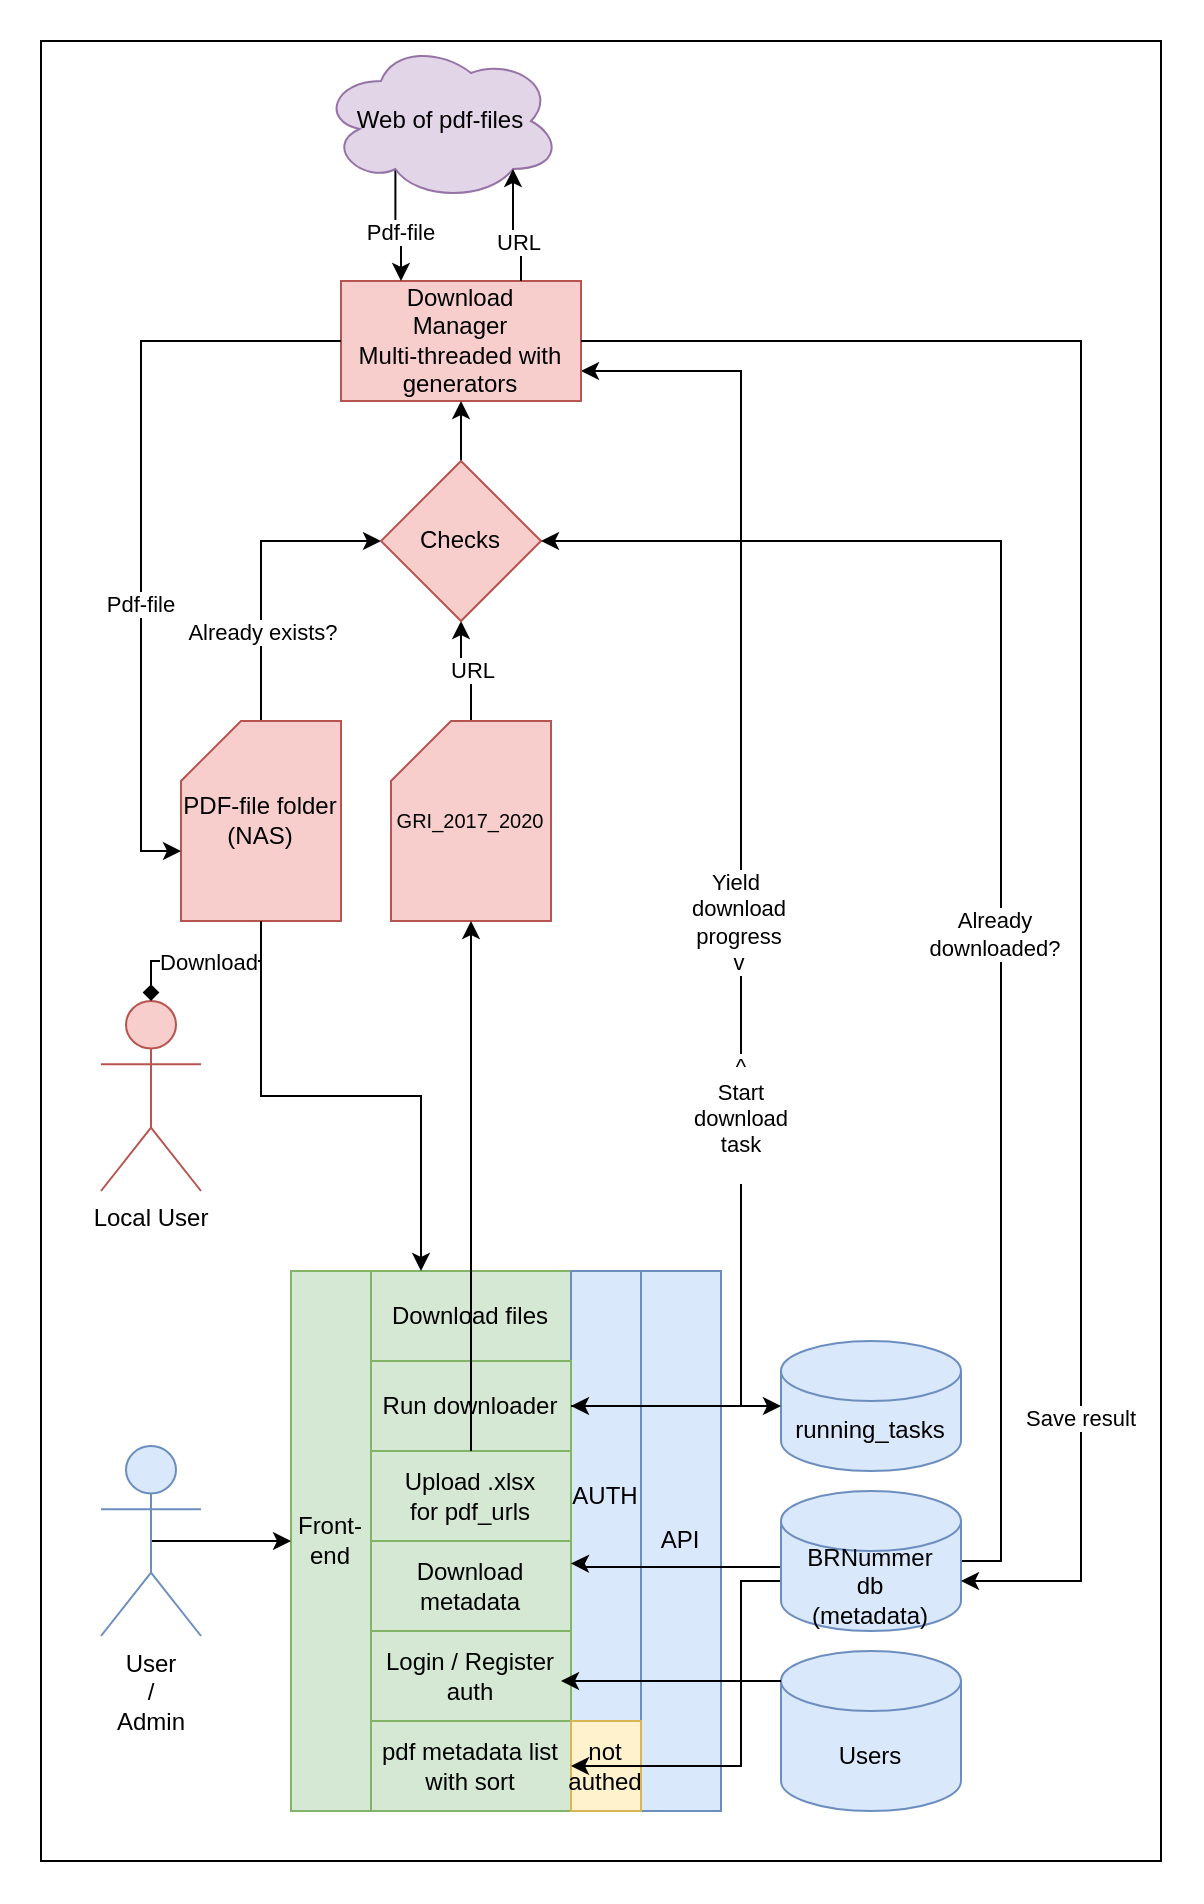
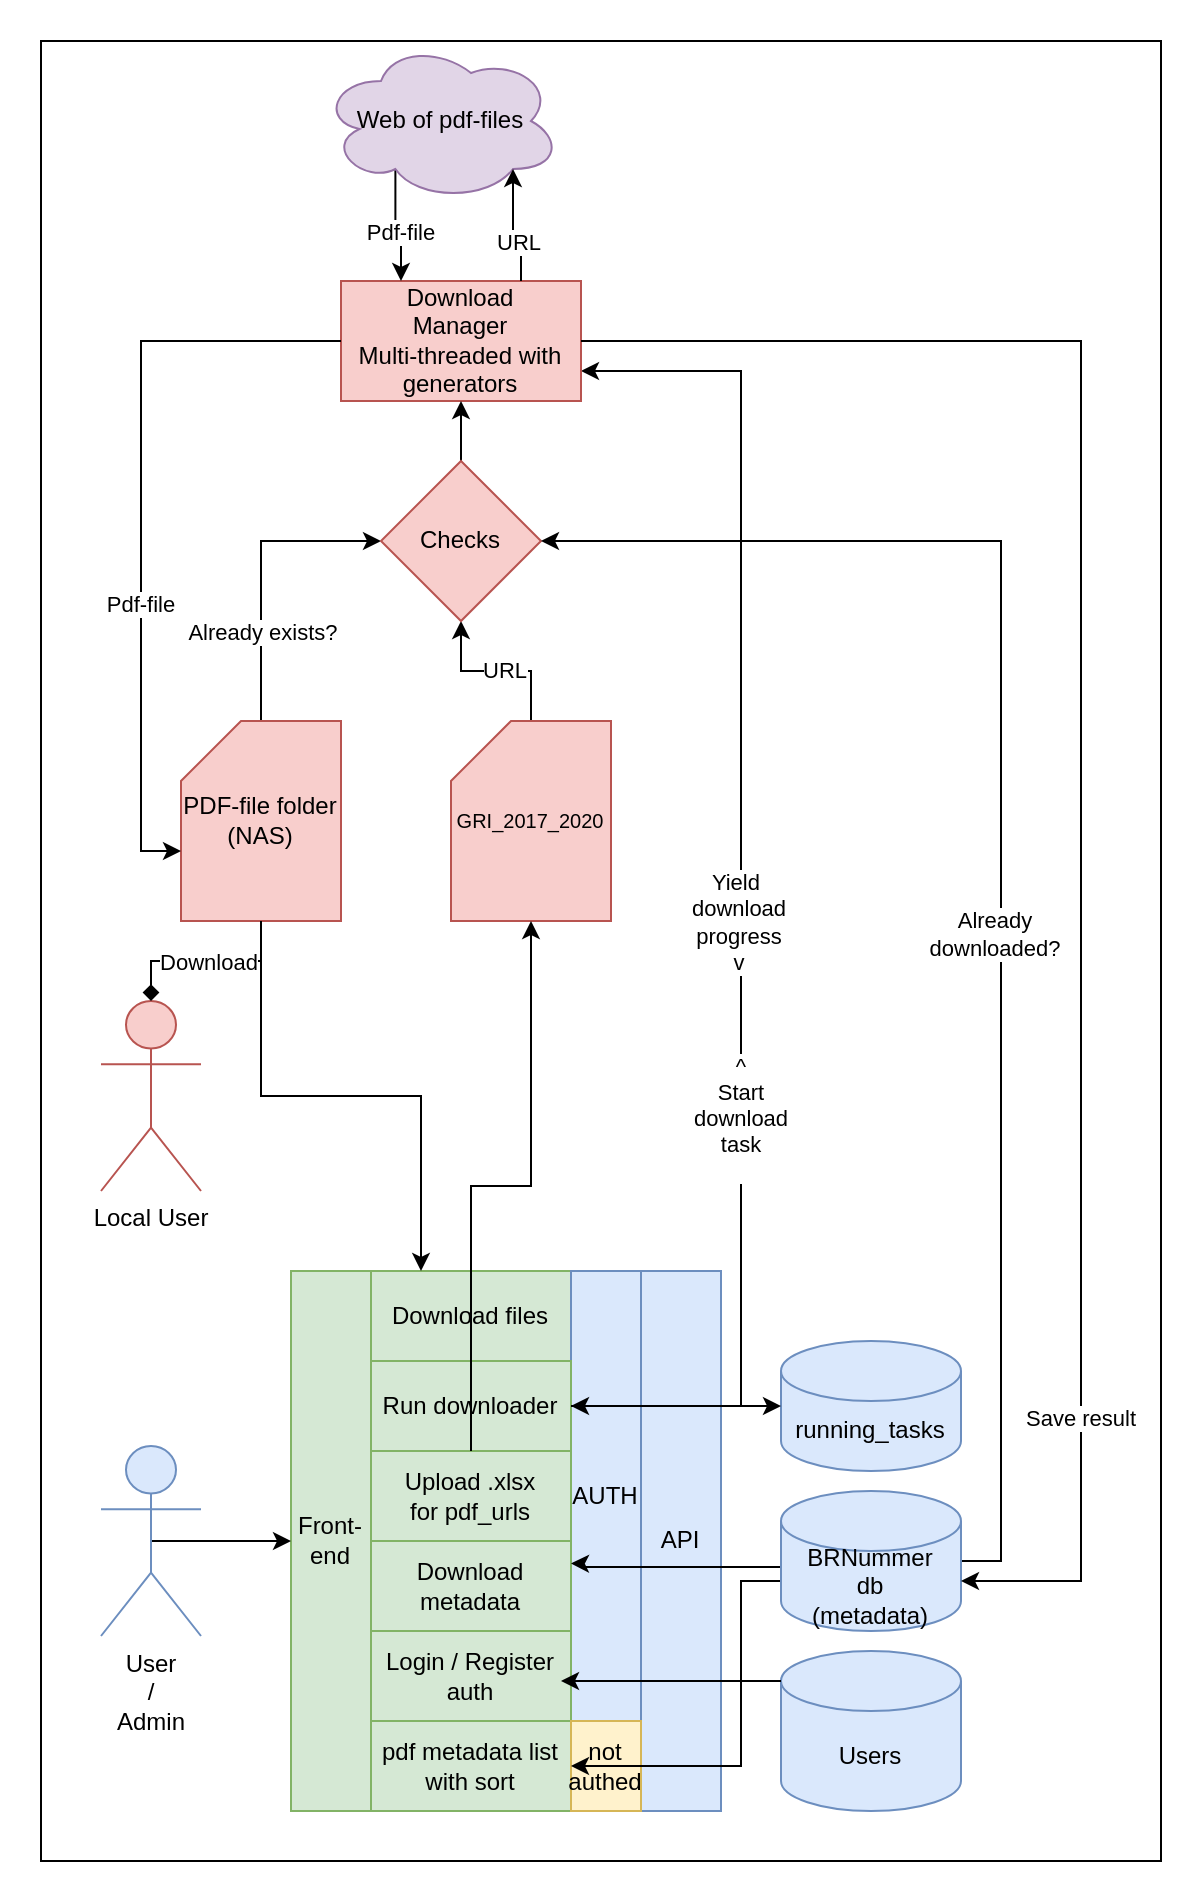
  <mxCell id="0" />
  <mxCell id="1" parent="0" />
  <mxCell id="2" value="" style="rounded=0;whiteSpace=wrap;html=1;" vertex="1" parent="1"><mxGeometry x="20" y="20" width="560" height="910" as="geometry" /></mxCell>
  <mxCell id="3" value="Download files" style="rounded=0;whiteSpace=wrap;html=1;fillColor=#d5e8d4;strokeColor=#82b366;" vertex="1" parent="1"><mxGeometry x="185" y="635" width="100" height="45" as="geometry" /></mxCell>
  <mxCell id="4" value="API" style="rounded=0;whiteSpace=wrap;html=1;fillColor=#dae8fc;strokeColor=#6c8ebf;" parent="1" vertex="1"><mxGeometry x="320" y="635" width="40" height="270" as="geometry" /></mxCell>
  <mxCell id="5" value="AUTH" style="rounded=0;whiteSpace=wrap;html=1;fillColor=#dae8fc;strokeColor=#6c8ebf;" parent="1" vertex="1"><mxGeometry x="285" y="635" width="35" height="225" as="geometry" /></mxCell>
  <mxCell id="6" value="Front-end" style="rounded=0;whiteSpace=wrap;html=1;fillColor=#d5e8d4;strokeColor=#82b366;" parent="1" vertex="1"><mxGeometry x="145" y="635" width="40" height="270" as="geometry" /></mxCell>
  <mxCell id="7" style="edgeStyle=orthogonalEdgeStyle;rounded=0;orthogonalLoop=1;jettySize=auto;html=1;exitX=1;exitY=0.5;exitDx=0;exitDy=0;startArrow=classic;startFill=1;entryX=1;entryY=0.75;entryDx=0;entryDy=0;" edge="1" parent="1" source="10" target="16"><mxGeometry relative="1" as="geometry"><mxPoint x="285" y="180" as="targetPoint" /><Array as="points"><mxPoint x="370" y="703" /><mxPoint x="370" y="185" /></Array></mxGeometry></mxCell>
  <mxCell id="8" value="Yield&amp;nbsp;&lt;br&gt;download&lt;br&gt;progress&lt;div&gt;v&lt;/div&gt;" style="edgeLabel;html=1;align=center;verticalAlign=middle;resizable=0;points=[];" vertex="1" connectable="0" parent="7"><mxGeometry x="-0.084" y="2" relative="1" as="geometry"><mxPoint y="-14" as="offset" /></mxGeometry></mxCell>
  <mxCell id="9" value="^&lt;br&gt;Start&lt;br&gt;download&lt;br&gt;task&lt;div&gt;&lt;br&gt;&lt;/div&gt;" style="edgeLabel;html=1;align=center;verticalAlign=middle;resizable=0;points=[];" vertex="1" connectable="0" parent="7"><mxGeometry x="-0.325" y="1" relative="1" as="geometry"><mxPoint y="1" as="offset" /></mxGeometry></mxCell>
  <mxCell id="10" value="Run downloader" style="rounded=0;whiteSpace=wrap;html=1;fillColor=#d5e8d4;strokeColor=#82b366;" vertex="1" parent="1"><mxGeometry x="185" y="680" width="100" height="45" as="geometry" /></mxCell>
  <mxCell id="11" value="Upload&lt;span style=&quot;background-color: initial;&quot;&gt;&amp;nbsp;.xlsx&lt;/span&gt;&lt;div&gt;&lt;span style=&quot;background-color: initial;&quot;&gt;for pdf_urls&lt;/span&gt;&lt;/div&gt;" style="rounded=0;whiteSpace=wrap;html=1;fillColor=#d5e8d4;strokeColor=#82b366;" vertex="1" parent="1"><mxGeometry x="185" y="725" width="100" height="45" as="geometry" /></mxCell>
  <mxCell id="12" value="Download metadata" style="rounded=0;whiteSpace=wrap;html=1;fillColor=#d5e8d4;strokeColor=#82b366;" vertex="1" parent="1"><mxGeometry x="185" y="770" width="100" height="45" as="geometry" /></mxCell>
  <mxCell id="13" value="pdf metadata list with sort" style="rounded=0;whiteSpace=wrap;html=1;fillColor=#d5e8d4;strokeColor=#82b366;" vertex="1" parent="1"><mxGeometry x="185" y="860" width="100" height="45" as="geometry" /></mxCell>
  <mxCell id="14" value="Login / Register&lt;br&gt;auth" style="rounded=0;whiteSpace=wrap;html=1;fillColor=#d5e8d4;strokeColor=#82b366;" vertex="1" parent="1"><mxGeometry x="185" y="815" width="100" height="45" as="geometry" /></mxCell>
  <mxCell id="15" value="not authed" style="rounded=0;whiteSpace=wrap;html=1;fillColor=#fff2cc;strokeColor=#d6b656;" vertex="1" parent="1"><mxGeometry x="285" y="860" width="35" height="45" as="geometry" /></mxCell>
  <mxCell id="16" value="Download&lt;br&gt;Manager&lt;div&gt;Multi-threaded with generators&lt;/div&gt;" style="rounded=0;whiteSpace=wrap;html=1;fillColor=#f8cecc;strokeColor=#b85450;" parent="1" vertex="1"><mxGeometry x="170" y="140" width="120" height="60" as="geometry" /></mxCell>
  <mxCell id="17" style="edgeStyle=orthogonalEdgeStyle;rounded=0;orthogonalLoop=1;jettySize=auto;html=1;exitX=0.5;exitY=0;exitDx=0;exitDy=0;exitPerimeter=0;entryX=0;entryY=0.5;entryDx=0;entryDy=0;" parent="1" source="20" target="28" edge="1"><mxGeometry relative="1" as="geometry" /></mxCell>
  <mxCell id="18" value="Already exists?" style="edgeLabel;html=1;align=center;verticalAlign=middle;resizable=0;points=[];" parent="17" vertex="1" connectable="0"><mxGeometry x="-0.4" relative="1" as="geometry"><mxPoint as="offset" /></mxGeometry></mxCell>
  <mxCell id="19" style="edgeStyle=orthogonalEdgeStyle;rounded=0;orthogonalLoop=1;jettySize=auto;html=1;exitX=0.5;exitY=1;exitDx=0;exitDy=0;exitPerimeter=0;entryX=0.25;entryY=0;entryDx=0;entryDy=0;" edge="1" parent="1" source="20" target="3"><mxGeometry relative="1" as="geometry" /></mxCell>
  <mxCell id="20" value="PDF-file folder&lt;div&gt;(NAS)&lt;/div&gt;" style="shape=card;whiteSpace=wrap;html=1;fillColor=#f8cecc;strokeColor=#b85450;" parent="1" vertex="1"><mxGeometry x="90" y="360" width="80" height="100" as="geometry" /></mxCell>
  <mxCell id="21" style="edgeStyle=orthogonalEdgeStyle;rounded=0;orthogonalLoop=1;jettySize=auto;html=1;exitX=0.5;exitY=0;exitDx=0;exitDy=0;exitPerimeter=0;entryX=0.5;entryY=1;entryDx=0;entryDy=0;" parent="1" source="23" target="28" edge="1"><mxGeometry relative="1" as="geometry" /></mxCell>
  <mxCell id="22" value="URL" style="edgeLabel;html=1;align=center;verticalAlign=middle;resizable=0;points=[];" parent="21" vertex="1" connectable="0"><mxGeometry x="-0.08" y="-1" relative="1" as="geometry"><mxPoint as="offset" /></mxGeometry></mxCell>
- <mxCell id="23" value="&lt;font style=&quot;font-size: 10px;&quot;&gt;GRI_2017_2020&lt;/font&gt;" style="shape=card;whiteSpace=wrap;html=1;fillColor=#f8cecc;strokeColor=#b85450;" parent="1" vertex="1"><mxGeometry x="195" y="360" width="80" height="100" as="geometry" /></mxCell>
+ <mxCell id="23" value="&lt;font style=&quot;font-size: 10px;&quot;&gt;GRI_2017_2020&lt;/font&gt;" style="shape=card;whiteSpace=wrap;html=1;fillColor=#f8cecc;strokeColor=#b85450;" parent="1" vertex="1"><mxGeometry x="225" y="360" width="80" height="100" as="geometry" /></mxCell>
  <mxCell id="24" style="edgeStyle=orthogonalEdgeStyle;rounded=0;orthogonalLoop=1;jettySize=auto;html=1;exitX=0.31;exitY=0.8;exitDx=0;exitDy=0;exitPerimeter=0;entryX=0.25;entryY=0;entryDx=0;entryDy=0;" parent="1" source="26" target="16" edge="1"><mxGeometry relative="1" as="geometry" /></mxCell>
  <mxCell id="25" value="Pdf-file" style="edgeLabel;html=1;align=center;verticalAlign=middle;resizable=0;points=[];" parent="24" vertex="1" connectable="0"><mxGeometry x="0.054" y="2" relative="1" as="geometry"><mxPoint as="offset" /></mxGeometry></mxCell>
  <mxCell id="26" value="Web of pdf-files" style="ellipse;shape=cloud;whiteSpace=wrap;html=1;fillColor=#e1d5e7;strokeColor=#9673a6;" parent="1" vertex="1"><mxGeometry x="160" y="20" width="120" height="80" as="geometry" /></mxCell>
  <mxCell id="27" style="edgeStyle=orthogonalEdgeStyle;rounded=0;orthogonalLoop=1;jettySize=auto;html=1;exitX=0.5;exitY=0;exitDx=0;exitDy=0;entryX=0.5;entryY=1;entryDx=0;entryDy=0;" parent="1" source="28" target="16" edge="1"><mxGeometry relative="1" as="geometry" /></mxCell>
  <mxCell id="28" value="Checks" style="rhombus;whiteSpace=wrap;html=1;fillColor=#f8cecc;strokeColor=#b85450;" parent="1" vertex="1"><mxGeometry x="190" y="230" width="80" height="80" as="geometry" /></mxCell>
  <mxCell id="29" style="edgeStyle=orthogonalEdgeStyle;rounded=0;orthogonalLoop=1;jettySize=auto;html=1;exitX=0.75;exitY=0;exitDx=0;exitDy=0;entryX=0.8;entryY=0.8;entryDx=0;entryDy=0;entryPerimeter=0;" parent="1" source="16" target="26" edge="1"><mxGeometry relative="1" as="geometry" /></mxCell>
  <mxCell id="30" value="URL" style="edgeLabel;html=1;align=center;verticalAlign=middle;resizable=0;points=[];" parent="29" vertex="1" connectable="0"><mxGeometry x="-0.267" relative="1" as="geometry"><mxPoint as="offset" /></mxGeometry></mxCell>
  <mxCell id="31" style="edgeStyle=orthogonalEdgeStyle;rounded=0;orthogonalLoop=1;jettySize=auto;html=1;exitX=0;exitY=0.5;exitDx=0;exitDy=0;entryX=0;entryY=0;entryDx=0;entryDy=65;entryPerimeter=0;" parent="1" source="16" target="20" edge="1"><mxGeometry relative="1" as="geometry" /></mxCell>
  <mxCell id="32" value="Pdf-file" style="edgeLabel;html=1;align=center;verticalAlign=middle;resizable=0;points=[];" parent="31" vertex="1" connectable="0"><mxGeometry x="0.232" y="-1" relative="1" as="geometry"><mxPoint as="offset" /></mxGeometry></mxCell>
  <mxCell id="33" style="edgeStyle=orthogonalEdgeStyle;rounded=0;orthogonalLoop=1;jettySize=auto;html=1;entryX=0;entryY=0.5;entryDx=0;entryDy=0;exitX=1;exitY=0.25;exitDx=0;exitDy=0;startArrow=classic;startFill=1;" edge="1" parent="1" source="12" target="15"><mxGeometry relative="1" as="geometry"><mxPoint x="290" y="783" as="sourcePoint" /><Array as="points"><mxPoint x="290" y="781" /><mxPoint x="290" y="783" /><mxPoint x="390" y="783" /><mxPoint x="390" y="790" /><mxPoint x="370" y="790" /><mxPoint x="370" y="883" /></Array></mxGeometry></mxCell>
  <mxCell id="34" style="edgeStyle=orthogonalEdgeStyle;rounded=0;orthogonalLoop=1;jettySize=auto;html=1;exitX=1;exitY=0.5;exitDx=0;exitDy=0;exitPerimeter=0;entryX=1;entryY=0.5;entryDx=0;entryDy=0;" edge="1" parent="1" source="36" target="28"><mxGeometry relative="1" as="geometry" /></mxCell>
  <mxCell id="35" value="Already&lt;br&gt;downloaded?" style="edgeLabel;html=1;align=center;verticalAlign=middle;resizable=0;points=[];" vertex="1" connectable="0" parent="34"><mxGeometry x="-0.121" y="4" relative="1" as="geometry"><mxPoint as="offset" /></mxGeometry></mxCell>
  <mxCell id="36" value="BRNummer&lt;div&gt;db&lt;br&gt;(metadata)&lt;/div&gt;" style="shape=cylinder3;whiteSpace=wrap;html=1;boundedLbl=1;backgroundOutline=1;size=15;fillColor=#dae8fc;strokeColor=#6c8ebf;" parent="1" vertex="1"><mxGeometry x="390" y="745" width="90" height="70" as="geometry" /></mxCell>
  <mxCell id="37" value="Users" style="shape=cylinder3;whiteSpace=wrap;html=1;boundedLbl=1;backgroundOutline=1;size=15;fillColor=#dae8fc;strokeColor=#6c8ebf;" parent="1" vertex="1"><mxGeometry x="390" y="825" width="90" height="80" as="geometry" /></mxCell>
  <mxCell id="38" style="edgeStyle=orthogonalEdgeStyle;rounded=0;orthogonalLoop=1;jettySize=auto;html=1;exitX=0.5;exitY=0.5;exitDx=0;exitDy=0;exitPerimeter=0;entryX=0;entryY=0.5;entryDx=0;entryDy=0;" edge="1" parent="1" source="39" target="6"><mxGeometry relative="1" as="geometry" /></mxCell>
  <mxCell id="39" value="User&lt;br&gt;/&lt;br&gt;Admin" style="shape=umlActor;verticalLabelPosition=bottom;verticalAlign=top;html=1;outlineConnect=0;fillColor=#dae8fc;strokeColor=#6c8ebf;" parent="1" vertex="1"><mxGeometry x="50" y="722.5" width="50" height="95" as="geometry" /></mxCell>
  <mxCell id="40" value="Local User" style="shape=umlActor;verticalLabelPosition=bottom;verticalAlign=top;html=1;outlineConnect=0;fillColor=#f8cecc;strokeColor=#b85450;" parent="1" vertex="1"><mxGeometry x="50" y="500" width="50" height="95" as="geometry" /></mxCell>
  <mxCell id="41" style="edgeStyle=orthogonalEdgeStyle;rounded=0;orthogonalLoop=1;jettySize=auto;html=1;exitX=0.5;exitY=1;exitDx=0;exitDy=0;exitPerimeter=0;entryX=0.5;entryY=0;entryDx=0;entryDy=0;entryPerimeter=0;endArrow=diamond;" parent="1" source="20" target="40" edge="1"><mxGeometry relative="1" as="geometry" /></mxCell>
  <mxCell id="42" value="Download" style="edgeLabel;html=1;align=center;verticalAlign=middle;resizable=0;points=[];" parent="41" vertex="1" connectable="0"><mxGeometry x="-0.011" relative="1" as="geometry"><mxPoint as="offset" /></mxGeometry></mxCell>
  <mxCell id="43" value="running_tasks" style="shape=cylinder3;whiteSpace=wrap;html=1;boundedLbl=1;backgroundOutline=1;size=15;fillColor=#dae8fc;strokeColor=#6c8ebf;" vertex="1" parent="1"><mxGeometry x="390" y="670" width="90" height="65" as="geometry" /></mxCell>
  <mxCell id="44" style="edgeStyle=orthogonalEdgeStyle;rounded=0;orthogonalLoop=1;jettySize=auto;html=1;exitX=0.5;exitY=0;exitDx=0;exitDy=0;" edge="1" parent="1" source="11" target="23"><mxGeometry relative="1" as="geometry" /></mxCell>
  <mxCell id="45" style="edgeStyle=orthogonalEdgeStyle;rounded=0;orthogonalLoop=1;jettySize=auto;html=1;exitX=1;exitY=0.5;exitDx=0;exitDy=0;entryX=0;entryY=0.5;entryDx=0;entryDy=0;entryPerimeter=0;" edge="1" parent="1" source="10" target="43"><mxGeometry relative="1" as="geometry" /></mxCell>
  <mxCell id="46" style="edgeStyle=orthogonalEdgeStyle;rounded=0;orthogonalLoop=1;jettySize=auto;html=1;exitX=1;exitY=0.5;exitDx=0;exitDy=0;" edge="1" parent="1" source="16"><mxGeometry relative="1" as="geometry"><mxPoint x="480" y="790" as="targetPoint" /><Array as="points"><mxPoint x="540" y="170" /><mxPoint x="540" y="790" /><mxPoint x="480" y="790" /></Array></mxGeometry></mxCell>
  <mxCell id="47" value="Save result" style="edgeLabel;html=1;align=center;verticalAlign=middle;resizable=0;points=[];" vertex="1" connectable="0" parent="46"><mxGeometry x="-0.006" y="-1" relative="1" as="geometry"><mxPoint y="326" as="offset" /></mxGeometry></mxCell>
  <mxCell id="48" style="edgeStyle=orthogonalEdgeStyle;rounded=0;orthogonalLoop=1;jettySize=auto;html=1;exitX=0;exitY=0;exitDx=0;exitDy=15;exitPerimeter=0;" edge="1" parent="1" source="37"><mxGeometry relative="1" as="geometry"><mxPoint x="280" y="840" as="targetPoint" /><Array as="points"><mxPoint x="287" y="840" /></Array></mxGeometry></mxCell>
